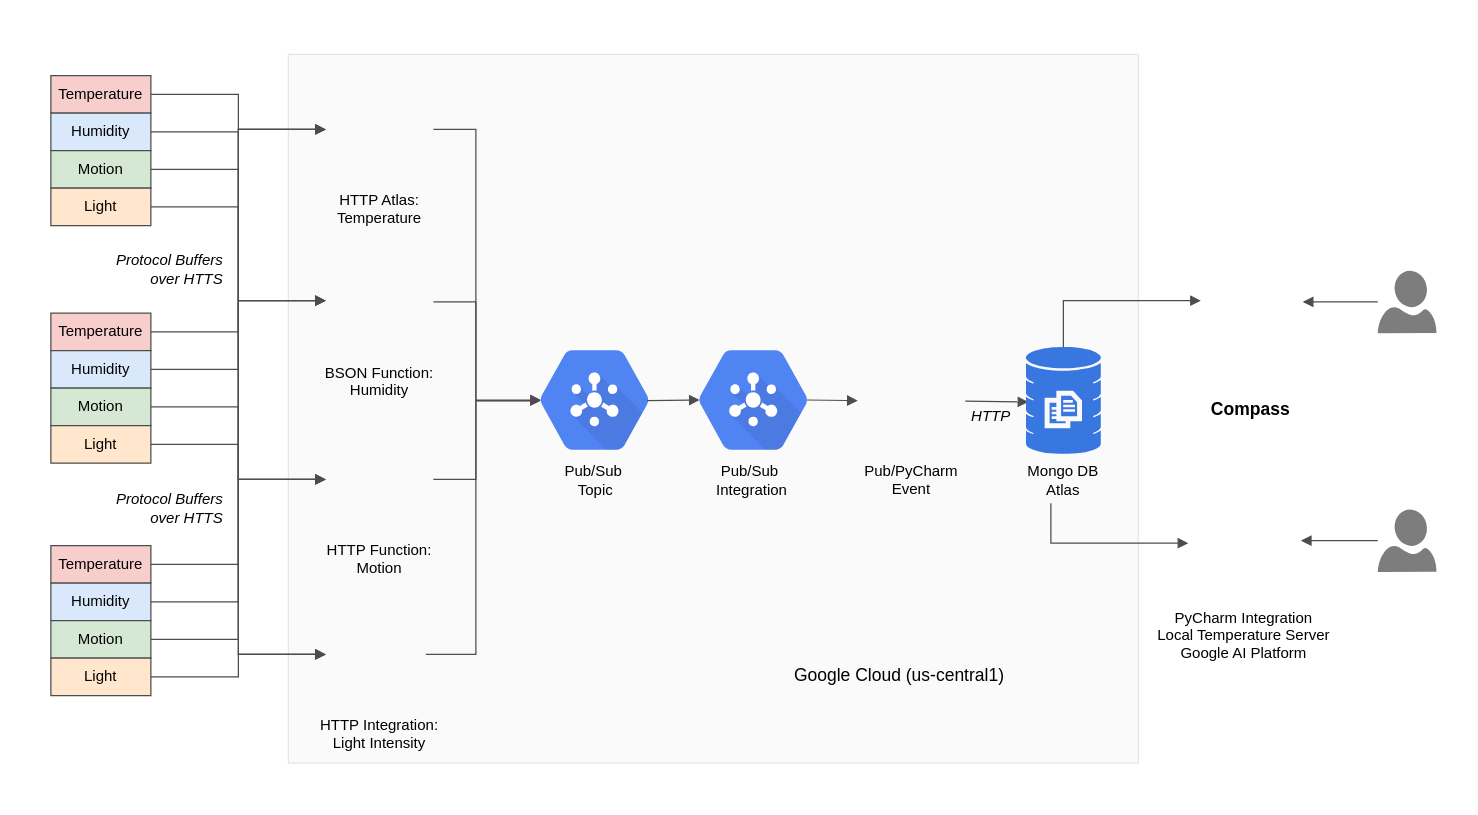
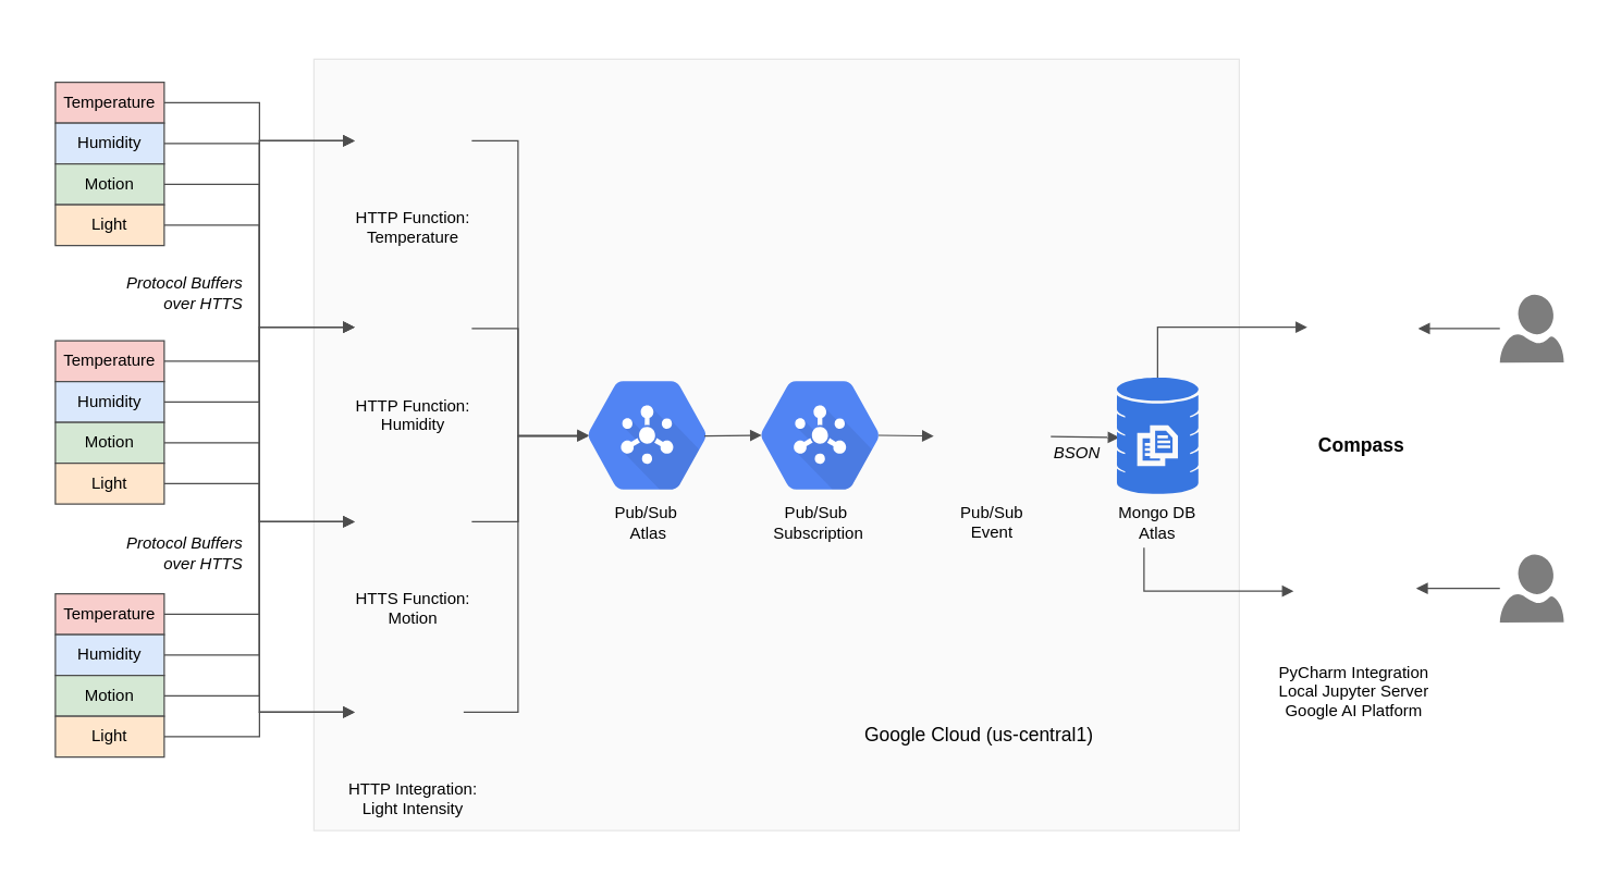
  <mxCell id="0" />
  <mxCell id="1" parent="0" />
  <mxCell id="2" value="" style="rounded=0;whiteSpace=wrap;html=1;fontSize=12;align=right;fillColor=#ffffff;strokeColor=none;" parent="1" vertex="1"><mxGeometry x="20" y="20" width="1140" height="610" as="geometry" /></mxCell>
  <mxCell id="3" value="" style="rounded=0;whiteSpace=wrap;html=1;fillColor=#FAFAFA;strokeColor=#E6E6E6;fontColor=#333333;" parent="1" vertex="1"><mxGeometry x="230" y="43" width="680" height="567" as="geometry" /></mxCell>
  <mxCell id="4" value="" style="html=1;fillColor=#5184F3;strokeColor=#4D4D4D;verticalAlign=top;labelPosition=center;verticalLabelPosition=bottom;align=center;spacingTop=-6;fontSize=11;fontStyle=1;fontColor=#999999;shape=mxgraph.gcp2.hexIcon;prIcon=cloud_pubsub" parent="1" vertex="1"><mxGeometry x="409" y="261" width="132" height="117" as="geometry" /></mxCell>
  <mxCell id="5" style="rounded=0;orthogonalLoop=1;jettySize=auto;html=1;jumpStyle=none;endArrow=block;endFill=1;exitX=1;exitY=0.5;exitDx=0;exitDy=0;entryX=0;entryY=0.5;entryDx=0;entryDy=0;fillColor=#f8cecc;strokeColor=#4D4D4D;edgeStyle=elbowEdgeStyle;" parent="1" source="6" target="30" edge="1"><mxGeometry relative="1" as="geometry"><mxPoint x="220" y="60" as="targetPoint" /></mxGeometry></mxCell>
  <mxCell id="6" value="Temperature" style="rounded=0;whiteSpace=wrap;html=1;fillColor=#f8cecc;strokeColor=#4D4D4D;" parent="1" vertex="1"><mxGeometry x="40" y="60" width="80" height="30" as="geometry" /></mxCell>
  <mxCell id="7" style="rounded=0;orthogonalLoop=1;jettySize=auto;html=1;entryX=0;entryY=0.5;entryDx=0;entryDy=0;jumpStyle=none;endArrow=block;endFill=1;exitX=1;exitY=0.5;exitDx=0;exitDy=0;fillColor=#ffe6cc;strokeColor=#4D4D4D;edgeStyle=elbowEdgeStyle;" parent="1" source="8" edge="1"><mxGeometry relative="1" as="geometry"><mxPoint x="260" y="240" as="targetPoint" /></mxGeometry></mxCell>
  <mxCell id="8" value="Humidity" style="rounded=0;whiteSpace=wrap;html=1;fillColor=#dae8fc;strokeColor=#4D4D4D;" parent="1" vertex="1"><mxGeometry x="40" y="90" width="80" height="30" as="geometry" /></mxCell>
  <mxCell id="9" style="rounded=0;jumpStyle=none;orthogonalLoop=1;jettySize=auto;html=1;entryX=0;entryY=0.5;entryDx=0;entryDy=0;endArrow=block;endFill=1;exitX=1;exitY=0.5;exitDx=0;exitDy=0;fillColor=#dae8fc;strokeColor=#4D4D4D;edgeStyle=elbowEdgeStyle;" parent="1" source="10" target="34" edge="1"><mxGeometry relative="1" as="geometry"><mxPoint x="260" y="360" as="targetPoint" /></mxGeometry></mxCell>
  <mxCell id="10" value="Motion" style="rounded=0;whiteSpace=wrap;html=1;fillColor=#d5e8d4;strokeColor=#4D4D4D;" parent="1" vertex="1"><mxGeometry x="40" y="120" width="80" height="30" as="geometry" /></mxCell>
  <mxCell id="11" style="rounded=0;jumpStyle=none;orthogonalLoop=1;jettySize=auto;html=1;endArrow=block;endFill=1;exitX=1;exitY=0.5;exitDx=0;exitDy=0;entryX=0;entryY=0.5;entryDx=0;entryDy=0;fillColor=#fff2cc;strokeColor=#4D4D4D;edgeStyle=elbowEdgeStyle;" parent="1" source="12" target="36" edge="1"><mxGeometry relative="1" as="geometry"><mxPoint x="260" y="480" as="targetPoint" /></mxGeometry></mxCell>
  <mxCell id="12" value="Light" style="rounded=0;whiteSpace=wrap;html=1;fillColor=#ffe6cc;strokeColor=#4D4D4D;" parent="1" vertex="1"><mxGeometry x="40" y="150" width="80" height="30" as="geometry" /></mxCell>
  <mxCell id="13" style="rounded=0;orthogonalLoop=1;jettySize=auto;html=1;jumpStyle=none;endArrow=block;endFill=1;exitX=1;exitY=0.5;exitDx=0;exitDy=0;entryX=0;entryY=0.5;entryDx=0;entryDy=0;fillColor=#f8cecc;strokeColor=#4D4D4D;edgeStyle=elbowEdgeStyle;" parent="1" source="14" target="30" edge="1"><mxGeometry relative="1" as="geometry"><mxPoint x="260" y="120" as="targetPoint" /></mxGeometry></mxCell>
  <mxCell id="14" value="Temperature" style="rounded=0;whiteSpace=wrap;html=1;fillColor=#f8cecc;strokeColor=#4D4D4D;" parent="1" vertex="1"><mxGeometry x="40" y="250" width="80" height="30" as="geometry" /></mxCell>
  <mxCell id="15" style="rounded=0;orthogonalLoop=1;jettySize=auto;html=1;exitX=1;exitY=0.5;exitDx=0;exitDy=0;jumpStyle=none;endArrow=block;endFill=1;entryX=0;entryY=0.5;entryDx=0;entryDy=0;fillColor=#ffe6cc;strokeColor=#4D4D4D;edgeStyle=elbowEdgeStyle;" parent="1" source="16" edge="1"><mxGeometry relative="1" as="geometry"><mxPoint x="260" y="240" as="targetPoint" /></mxGeometry></mxCell>
  <mxCell id="16" value="Humidity" style="rounded=0;whiteSpace=wrap;html=1;fillColor=#dae8fc;strokeColor=#4D4D4D;" parent="1" vertex="1"><mxGeometry x="40" y="280" width="80" height="30" as="geometry" /></mxCell>
  <mxCell id="17" style="rounded=0;jumpStyle=none;orthogonalLoop=1;jettySize=auto;html=1;entryX=0;entryY=0.5;entryDx=0;entryDy=0;endArrow=block;endFill=1;exitX=1;exitY=0.5;exitDx=0;exitDy=0;fillColor=#dae8fc;strokeColor=#4D4D4D;edgeStyle=elbowEdgeStyle;" parent="1" source="18" target="34" edge="1"><mxGeometry relative="1" as="geometry"><mxPoint x="260" y="360" as="targetPoint" /></mxGeometry></mxCell>
  <mxCell id="18" value="Motion" style="rounded=0;whiteSpace=wrap;html=1;fillColor=#d5e8d4;strokeColor=#4D4D4D;" parent="1" vertex="1"><mxGeometry x="40" y="310" width="80" height="30" as="geometry" /></mxCell>
  <mxCell id="19" style="rounded=0;jumpStyle=none;orthogonalLoop=1;jettySize=auto;html=1;endArrow=block;endFill=1;entryX=0;entryY=0.5;entryDx=0;entryDy=0;fillColor=#fff2cc;strokeColor=#4D4D4D;exitX=1;exitY=0.5;exitDx=0;exitDy=0;edgeStyle=elbowEdgeStyle;" parent="1" source="20" target="36" edge="1"><mxGeometry relative="1" as="geometry"><mxPoint x="260" y="480" as="targetPoint" /><mxPoint x="100" y="360" as="sourcePoint" /></mxGeometry></mxCell>
  <mxCell id="20" value="Light" style="rounded=0;whiteSpace=wrap;html=1;fillColor=#ffe6cc;strokeColor=#4D4D4D;" parent="1" vertex="1"><mxGeometry x="40" y="340" width="80" height="30" as="geometry" /></mxCell>
  <mxCell id="21" style="rounded=0;orthogonalLoop=1;jettySize=auto;html=1;entryX=0;entryY=0.5;entryDx=0;entryDy=0;jumpStyle=none;endArrow=block;endFill=1;exitX=1;exitY=0.5;exitDx=0;exitDy=0;fillColor=#f8cecc;strokeColor=#4D4D4D;edgeStyle=elbowEdgeStyle;" parent="1" source="22" target="30" edge="1"><mxGeometry relative="1" as="geometry"><mxPoint x="260" y="120" as="targetPoint" /></mxGeometry></mxCell>
  <mxCell id="22" value="Temperature" style="rounded=0;whiteSpace=wrap;html=1;fillColor=#f8cecc;strokeColor=#4D4D4D;" parent="1" vertex="1"><mxGeometry x="40" y="436" width="80" height="30" as="geometry" /></mxCell>
  <mxCell id="23" style="rounded=0;orthogonalLoop=1;jettySize=auto;html=1;jumpStyle=none;endArrow=block;endFill=1;exitX=1;exitY=0.5;exitDx=0;exitDy=0;fillColor=#ffe6cc;strokeColor=#4D4D4D;edgeStyle=elbowEdgeStyle;" parent="1" source="24" edge="1"><mxGeometry relative="1" as="geometry"><mxPoint x="260" y="240" as="targetPoint" /></mxGeometry></mxCell>
  <mxCell id="24" value="Humidity" style="rounded=0;whiteSpace=wrap;html=1;fillColor=#dae8fc;strokeColor=#4D4D4D;" parent="1" vertex="1"><mxGeometry x="40" y="466" width="80" height="30" as="geometry" /></mxCell>
  <mxCell id="25" style="rounded=0;jumpStyle=none;orthogonalLoop=1;jettySize=auto;html=1;entryX=0;entryY=0.5;entryDx=0;entryDy=0;endArrow=block;endFill=1;exitX=1;exitY=0.5;exitDx=0;exitDy=0;fillColor=#dae8fc;strokeColor=#4D4D4D;edgeStyle=elbowEdgeStyle;" parent="1" source="26" target="34" edge="1"><mxGeometry relative="1" as="geometry"><mxPoint x="260" y="360" as="targetPoint" /></mxGeometry></mxCell>
  <mxCell id="26" value="Motion" style="rounded=0;whiteSpace=wrap;html=1;fillColor=#d5e8d4;strokeColor=#4D4D4D;" parent="1" vertex="1"><mxGeometry x="40" y="496" width="80" height="30" as="geometry" /></mxCell>
  <mxCell id="27" style="rounded=0;jumpStyle=none;orthogonalLoop=1;jettySize=auto;html=1;entryX=0;entryY=0.5;entryDx=0;entryDy=0;endArrow=block;endFill=1;exitX=1;exitY=0.5;exitDx=0;exitDy=0;fillColor=#fff2cc;strokeColor=#4D4D4D;edgeStyle=elbowEdgeStyle;" parent="1" source="28" target="36" edge="1"><mxGeometry relative="1" as="geometry"><mxPoint x="260" y="480" as="targetPoint" /></mxGeometry></mxCell>
  <mxCell id="28" value="Light" style="rounded=0;whiteSpace=wrap;html=1;fillColor=#ffe6cc;strokeColor=#4D4D4D;" parent="1" vertex="1"><mxGeometry x="40" y="526" width="80" height="30" as="geometry" /></mxCell>
  <mxCell id="29" style="edgeStyle=orthogonalEdgeStyle;rounded=0;orthogonalLoop=1;jettySize=auto;html=1;entryX=0.175;entryY=0.5;entryDx=0;entryDy=0;entryPerimeter=0;startArrow=none;startFill=0;endArrow=block;endFill=1;strokeColor=#4D4D4D;fontSize=12;" parent="1" source="30" target="4" edge="1"><mxGeometry relative="1" as="geometry"><Array as="points"><mxPoint x="380" y="103" /><mxPoint x="380" y="320" /></Array></mxGeometry></mxCell>
- <mxCell id="30" value="HTTP Atlas:&#10;Temperature" style="shape=image;imageAspect=0;aspect=fixed;verticalLabelPosition=bottom;verticalAlign=top;image=https://codelabs.developers.google.com/codelabs/cloud-starting-cloudfunctions/img/51b03178ac54a85f.png;strokeColor=#4D4D4D;" parent="1" vertex="1"><mxGeometry x="260" y="60" width="86" height="86" as="geometry" /></mxCell>
+ <mxCell id="30" value="HTTP Function:&#10;Temperature" style="shape=image;imageAspect=0;aspect=fixed;verticalLabelPosition=bottom;verticalAlign=top;image=https://codelabs.developers.google.com/codelabs/cloud-starting-cloudfunctions/img/51b03178ac54a85f.png;strokeColor=#4D4D4D;" parent="1" vertex="1"><mxGeometry x="260" y="60" width="86" height="86" as="geometry" /></mxCell>
  <mxCell id="31" style="edgeStyle=orthogonalEdgeStyle;rounded=0;jumpStyle=none;orthogonalLoop=1;jettySize=auto;html=1;endArrow=none;endFill=0;exitX=1;exitY=0.5;exitDx=0;exitDy=0;strokeColor=#4D4D4D;" parent="1" source="32" edge="1"><mxGeometry relative="1" as="geometry"><mxPoint x="430" y="320" as="targetPoint" /><Array as="points"><mxPoint x="380" y="241" /><mxPoint x="380" y="320" /></Array></mxGeometry></mxCell>
- <mxCell id="32" value="BSON Function:&#10;Humidity" style="shape=image;imageAspect=0;aspect=fixed;verticalLabelPosition=bottom;verticalAlign=top;image=https://codelabs.developers.google.com/codelabs/cloud-starting-cloudfunctions/img/51b03178ac54a85f.png;strokeColor=#4D4D4D;" parent="1" vertex="1"><mxGeometry x="260" y="198" width="86" height="86" as="geometry" /></mxCell>
+ <mxCell id="32" value="HTTP Function:&#10;Humidity" style="shape=image;imageAspect=0;aspect=fixed;verticalLabelPosition=bottom;verticalAlign=top;image=https://codelabs.developers.google.com/codelabs/cloud-starting-cloudfunctions/img/51b03178ac54a85f.png;strokeColor=#4D4D4D;" parent="1" vertex="1"><mxGeometry x="260" y="198" width="86" height="86" as="geometry" /></mxCell>
  <mxCell id="33" style="edgeStyle=orthogonalEdgeStyle;rounded=0;jumpStyle=none;orthogonalLoop=1;jettySize=auto;html=1;endArrow=none;endFill=0;exitX=1;exitY=0.5;exitDx=0;exitDy=0;entryX=0;entryY=0.5;entryDx=0;entryDy=0;strokeColor=#4D4D4D;" parent="1" source="34" edge="1"><mxGeometry relative="1" as="geometry"><mxPoint x="430" y="320" as="targetPoint" /><Array as="points"><mxPoint x="380" y="383" /><mxPoint x="380" y="320" /></Array></mxGeometry></mxCell>
- <mxCell id="34" value="HTTP Function:&#10;Motion" style="shape=image;imageAspect=0;aspect=fixed;verticalLabelPosition=bottom;verticalAlign=top;image=https://codelabs.developers.google.com/codelabs/cloud-starting-cloudfunctions/img/51b03178ac54a85f.png;strokeColor=#4D4D4D;" parent="1" vertex="1"><mxGeometry x="260" y="340" width="86" height="86" as="geometry" /></mxCell>
+ <mxCell id="34" value="HTTS Function:&#10;Motion" style="shape=image;imageAspect=0;aspect=fixed;verticalLabelPosition=bottom;verticalAlign=top;image=https://codelabs.developers.google.com/codelabs/cloud-starting-cloudfunctions/img/51b03178ac54a85f.png;strokeColor=#4D4D4D;" parent="1" vertex="1"><mxGeometry x="260" y="340" width="86" height="86" as="geometry" /></mxCell>
  <mxCell id="35" style="edgeStyle=orthogonalEdgeStyle;rounded=0;jumpStyle=none;orthogonalLoop=1;jettySize=auto;html=1;endArrow=block;endFill=1;strokeColor=#4D4D4D;" parent="1" edge="1"><mxGeometry relative="1" as="geometry"><mxPoint x="340" y="523" as="sourcePoint" /><mxPoint x="432" y="320" as="targetPoint" /><Array as="points"><mxPoint x="380" y="523" /><mxPoint x="380" y="320" /></Array></mxGeometry></mxCell>
  <mxCell id="36" value="HTTP Integration:&#10;Light Intensity" style="shape=image;imageAspect=0;aspect=fixed;verticalLabelPosition=bottom;verticalAlign=top;image=https://codelabs.developers.google.com/codelabs/cloud-starting-cloudfunctions/img/51b03178ac54a85f.png;strokeColor=#4D4D4D;" parent="1" vertex="1"><mxGeometry x="260" y="480" width="86" height="86" as="geometry" /></mxCell>
  <mxCell id="37" style="rounded=0;jumpStyle=none;orthogonalLoop=1;jettySize=auto;html=1;endArrow=block;endFill=1;strokeColor=#4D4D4D;entryX=0.175;entryY=0.5;entryDx=0;entryDy=0;entryPerimeter=0;" parent="1" target="55" edge="1"><mxGeometry relative="1" as="geometry"><mxPoint x="517" y="320" as="sourcePoint" /><mxPoint x="570" y="320" as="targetPoint" /></mxGeometry></mxCell>
  <mxCell id="38" style="rounded=0;orthogonalLoop=1;jettySize=auto;html=1;endArrow=block;endFill=1;entryX=0.033;entryY=0.512;entryDx=0;entryDy=0;entryPerimeter=0;strokeColor=#4D4D4D;" parent="1" source="39" target="52" edge="1"><mxGeometry relative="1" as="geometry"><mxPoint x="800" y="320" as="targetPoint" /></mxGeometry></mxCell>
- <mxCell id="39" value="Pub/PyCharm &#10;Event&#10;" style="shape=image;imageAspect=0;aspect=fixed;verticalLabelPosition=bottom;verticalAlign=top;image=https://codelabs.developers.google.com/codelabs/cloud-starting-cloudfunctions/img/51b03178ac54a85f.png;strokeColor=#4D4D4D;" parent="1" vertex="1"><mxGeometry x="685.5" y="277" width="86" height="86" as="geometry" /></mxCell>
+ <mxCell id="39" value="Pub/Sub &#10;Event&#10;" style="shape=image;imageAspect=0;aspect=fixed;verticalLabelPosition=bottom;verticalAlign=top;image=https://codelabs.developers.google.com/codelabs/cloud-starting-cloudfunctions/img/51b03178ac54a85f.png;strokeColor=#4D4D4D;" parent="1" vertex="1"><mxGeometry x="685.5" y="277" width="86" height="86" as="geometry" /></mxCell>
  <mxCell id="40" style="edgeStyle=orthogonalEdgeStyle;rounded=0;orthogonalLoop=1;jettySize=auto;html=1;endArrow=none;endFill=0;startArrow=block;startFill=1;strokeColor=#4D4D4D;" parent="1" target="52" edge="1"><mxGeometry relative="1" as="geometry"><mxPoint x="960" y="240" as="sourcePoint" /><mxPoint x="950" y="270" as="targetPoint" /><Array as="points"><mxPoint x="950" y="240" /><mxPoint x="840" y="240" /></Array></mxGeometry></mxCell>
  <mxCell id="41" style="rounded=0;orthogonalLoop=1;jettySize=auto;html=1;endArrow=block;endFill=1;strokeColor=#4D4D4D;" parent="1" source="42" edge="1"><mxGeometry relative="1" as="geometry"><mxPoint x="1041.5" y="241" as="targetPoint" /></mxGeometry></mxCell>
  <mxCell id="42" value="" style="shadow=0;dashed=0;html=1;strokeColor=none;labelPosition=center;verticalLabelPosition=bottom;verticalAlign=top;align=center;shape=mxgraph.azure.user;fillColor=#7D7D7D;" parent="1" vertex="1"><mxGeometry x="1101.5" y="216" width="47" height="50" as="geometry" /></mxCell>
  <mxCell id="43" style="rounded=0;orthogonalLoop=1;jettySize=auto;html=1;endArrow=none;endFill=0;edgeStyle=orthogonalEdgeStyle;startArrow=block;startFill=1;strokeColor=#4D4D4D;" parent="1" edge="1"><mxGeometry relative="1" as="geometry"><mxPoint x="950" y="434" as="sourcePoint" /><mxPoint x="840" y="402" as="targetPoint" /><Array as="points"><mxPoint x="840" y="434" /></Array></mxGeometry></mxCell>
  <mxCell id="44" style="edgeStyle=orthogonalEdgeStyle;rounded=0;orthogonalLoop=1;jettySize=auto;html=1;endArrow=block;endFill=1;strokeColor=#4D4D4D;" parent="1" source="46" edge="1"><mxGeometry relative="1" as="geometry"><mxPoint x="1040" y="432" as="targetPoint" /></mxGeometry></mxCell>
- <mxCell id="45" value="PyCharm Integration&#10;Local Temperature Server&#10;Google AI Platform&#10;" style="shape=image;verticalLabelPosition=bottom;labelBackgroundColor=#ffffff;verticalAlign=top;aspect=fixed;imageAspect=0;image=https://upload.wikimedia.org/wikipedia/commons/thumb/3/38/Jupyter_logo.svg/883px-Jupyter_logo.svg.png;strokeColor=#4D4D4D;spacing=2;" parent="1" vertex="1"><mxGeometry x="953" y="384" width="83" height="96" as="geometry" /></mxCell>
+ <mxCell id="45" value="PyCharm Integration&#10;Local Jupyter Server&#10;Google AI Platform&#10;" style="shape=image;verticalLabelPosition=bottom;labelBackgroundColor=#ffffff;verticalAlign=top;aspect=fixed;imageAspect=0;image=https://upload.wikimedia.org/wikipedia/commons/thumb/3/38/Jupyter_logo.svg/883px-Jupyter_logo.svg.png;strokeColor=#4D4D4D;spacing=2;" parent="1" vertex="1"><mxGeometry x="953" y="384" width="83" height="96" as="geometry" /></mxCell>
  <mxCell id="46" value="" style="shadow=0;dashed=0;html=1;strokeColor=none;labelPosition=center;verticalLabelPosition=bottom;verticalAlign=top;align=center;shape=mxgraph.azure.user;fillColor=#7D7D7D;" parent="1" vertex="1"><mxGeometry x="1101.5" y="407" width="47" height="50" as="geometry" /></mxCell>
  <mxCell id="47" value="" style="shape=image;imageAspect=0;aspect=fixed;verticalLabelPosition=bottom;verticalAlign=top;fillColor=none;image=https://webassets.mongodb.com/_com_assets/cms/mongodb-logo-rgb-j6w271g1xn.jpg;strokeColor=#4D4D4D;" parent="1" vertex="1"><mxGeometry x="950" y="206" width="94" height="25" as="geometry" /></mxCell>
  <mxCell id="48" value="Compass" style="text;html=1;strokeColor=none;fillColor=none;align=center;verticalAlign=middle;whiteSpace=wrap;rounded=0;fontSize=14;fontStyle=1" parent="1" vertex="1"><mxGeometry x="980" y="317" width="40" height="20" as="geometry" /></mxCell>
  <mxCell id="49" value="Google Cloud (us-central1)" style="text;html=1;strokeColor=none;fillColor=none;align=right;verticalAlign=middle;whiteSpace=wrap;rounded=0;fontSize=14;" parent="1" vertex="1"><mxGeometry x="610" y="530" width="195" height="20" as="geometry" /></mxCell>
  <mxCell id="50" value="&lt;span style=&quot;font-size: 12px&quot;&gt;Protocol Buffers&lt;br&gt;&lt;/span&gt;&lt;span style=&quot;font-size: 12px&quot;&gt;over HTTS&lt;/span&gt;" style="text;html=1;strokeColor=none;fillColor=none;align=right;verticalAlign=middle;whiteSpace=wrap;rounded=0;fontSize=12;fontStyle=2" parent="1" vertex="1"><mxGeometry x="70" y="205" width="110" height="20" as="geometry" /></mxCell>
  <mxCell id="51" value="&lt;span style=&quot;font-size: 12px&quot;&gt;Protocol Buffers&lt;br&gt;&lt;/span&gt;&lt;span style=&quot;font-size: 12px&quot;&gt;over HTTS&lt;/span&gt;" style="text;html=1;strokeColor=none;fillColor=none;align=right;verticalAlign=middle;whiteSpace=wrap;rounded=0;fontSize=12;fontStyle=2" parent="1" vertex="1"><mxGeometry x="70" y="396" width="110" height="20" as="geometry" /></mxCell>
  <mxCell id="52" value="" style="html=1;aspect=fixed;strokeColor=none;shadow=0;align=center;verticalAlign=top;fillColor=#3876E0;shape=mxgraph.gcp2.database_3;fontSize=12;" parent="1" vertex="1"><mxGeometry x="820" y="277" width="60" height="86" as="geometry" /></mxCell>
  <mxCell id="53" value="Mongo DB Atlas" style="text;html=1;strokeColor=none;fillColor=none;align=center;verticalAlign=middle;whiteSpace=wrap;rounded=0;fontSize=12;" parent="1" vertex="1"><mxGeometry x="820" y="374" width="60" height="20" as="geometry" /></mxCell>
- <mxCell id="54" value="&lt;span&gt;Pub/Sub&amp;nbsp;&lt;br&gt;&lt;/span&gt;&lt;span&gt;&lt;span&gt;Topic&lt;/span&gt;&lt;/span&gt;" style="text;html=1;strokeColor=none;fillColor=none;align=center;verticalAlign=middle;whiteSpace=wrap;rounded=0;fontSize=12;" parent="1" vertex="1"><mxGeometry x="440.5" y="374" width="70" height="20" as="geometry" /></mxCell>
+ <mxCell id="54" value="&lt;span&gt;Pub/Sub&amp;nbsp;&lt;br&gt;&lt;/span&gt;&lt;span&gt;&lt;span&gt;Atlas&lt;/span&gt;&lt;/span&gt;" style="text;html=1;strokeColor=none;fillColor=none;align=center;verticalAlign=middle;whiteSpace=wrap;rounded=0;fontSize=12;" parent="1" vertex="1"><mxGeometry x="440.5" y="374" width="70" height="20" as="geometry" /></mxCell>
  <mxCell id="55" value="" style="html=1;fillColor=#5184F3;strokeColor=#4D4D4D;verticalAlign=top;labelPosition=center;verticalLabelPosition=bottom;align=center;spacingTop=-6;fontSize=11;fontStyle=1;fontColor=#999999;shape=mxgraph.gcp2.hexIcon;prIcon=cloud_pubsub" parent="1" vertex="1"><mxGeometry x="536" y="261" width="132" height="117" as="geometry" /></mxCell>
- <mxCell id="56" value="&lt;span&gt;Pub/Sub&amp;nbsp;&lt;br&gt;&lt;/span&gt;&lt;span&gt;&lt;span&gt;Integration&lt;/span&gt;&lt;/span&gt;" style="text;html=1;strokeColor=none;fillColor=none;align=center;verticalAlign=middle;whiteSpace=wrap;rounded=0;fontSize=12;" parent="1" vertex="1"><mxGeometry x="565.5" y="374" width="70" height="20" as="geometry" /></mxCell>
+ <mxCell id="56" value="&lt;span&gt;Pub/Sub&amp;nbsp;&lt;br&gt;&lt;/span&gt;&lt;span&gt;&lt;span&gt;Subscription&lt;/span&gt;&lt;/span&gt;" style="text;html=1;strokeColor=none;fillColor=none;align=center;verticalAlign=middle;whiteSpace=wrap;rounded=0;fontSize=12;" parent="1" vertex="1"><mxGeometry x="565.5" y="374" width="70" height="20" as="geometry" /></mxCell>
  <mxCell id="57" style="rounded=0;jumpStyle=none;orthogonalLoop=1;jettySize=auto;html=1;endArrow=block;endFill=1;strokeColor=#4D4D4D;entryX=0;entryY=0.5;entryDx=0;entryDy=0;exitX=0.825;exitY=0.5;exitDx=0;exitDy=0;exitPerimeter=0;" parent="1" source="55" target="39" edge="1"><mxGeometry relative="1" as="geometry"><mxPoint x="527" y="330" as="sourcePoint" /><mxPoint x="562" y="330" as="targetPoint" /></mxGeometry></mxCell>
- <mxCell id="58" value="&lt;div style=&quot;text-align: center&quot;&gt;&lt;span&gt;HTTP&lt;/span&gt;&lt;/div&gt;" style="text;html=1;strokeColor=none;fillColor=none;align=right;verticalAlign=middle;whiteSpace=wrap;rounded=0;fontSize=12;fontStyle=2" parent="1" vertex="1"><mxGeometry x="770" y="323" width="40" height="20" as="geometry" /></mxCell>
+ <mxCell id="58" value="&lt;div style=&quot;text-align: center&quot;&gt;&lt;span&gt;BSON&lt;/span&gt;&lt;/div&gt;" style="text;html=1;strokeColor=none;fillColor=none;align=right;verticalAlign=middle;whiteSpace=wrap;rounded=0;fontSize=12;fontStyle=2" parent="1" vertex="1"><mxGeometry x="770" y="323" width="40" height="20" as="geometry" /></mxCell>
